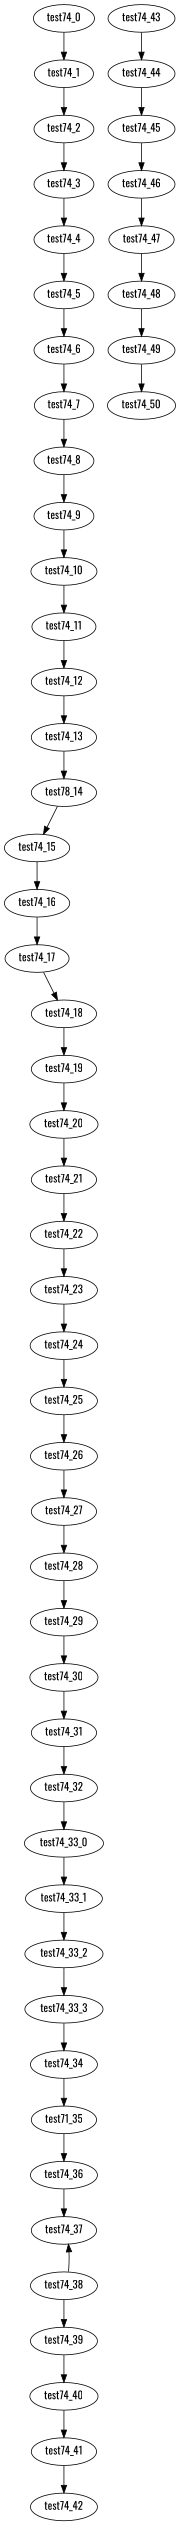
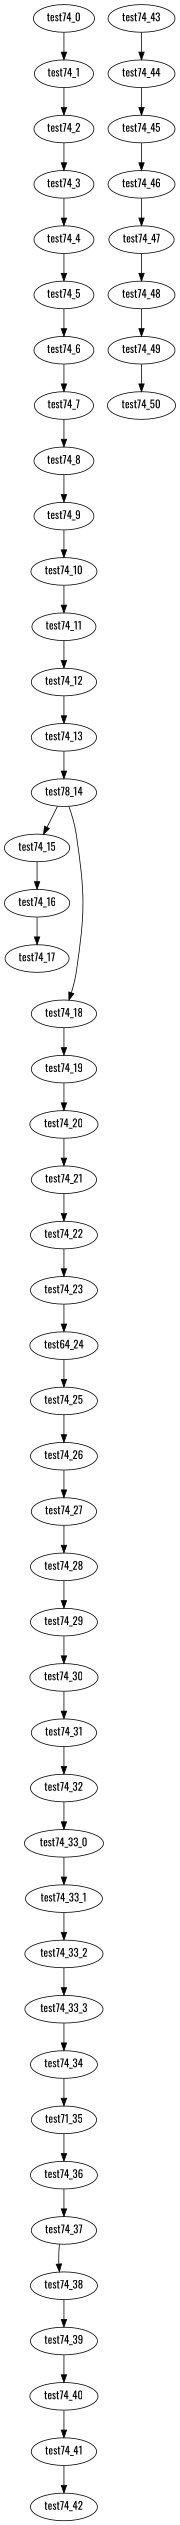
  digraph {
    fontname=Oswald
    node [fontname=Oswald]
    edge [fontname=Oswald]
    test74_0
    test74_1
    test74_2
    test74_3
    test74_4
    test74_5
    test74_6
    test74_7
    test74_8
    test74_9
    test74_10
    test74_11
    test74_12
    test74_13
    n15 [label=test78_14]
    test74_15
    test74_16
    test74_17
    test74_18
    test74_19
    test74_20
    test74_21
    test74_22
    test74_23
-   test74_24
+   test74_24 [label=test64_24]
    test74_25
    test74_26
    test74_27
    test74_28
    test74_29
    test74_30
    test74_31
    test74_32
    test74_33_0
    test74_33_1
    test74_33_2
    test74_33_3
    test74_34
    n39 [label=test71_35]
    test74_36
    test74_37
    test74_38
    test74_39
    test74_40
    test74_41
    test74_42
    test74_43
    test74_44
    test74_45
    test74_46
    test74_47
    test74_48
    test74_49
    test74_50
    test74_0 -> test74_1
    test74_1 -> test74_2
    test74_2 -> test74_3
    test74_3 -> test74_4
    test74_4 -> test74_5
    test74_5 -> test74_6
    test74_6 -> test74_7
    test74_7 -> test74_8
    test74_8 -> test74_9
    test74_9 -> test74_10
    test74_10 -> test74_11
    test74_11 -> test74_12
    test74_12 -> test74_13
    test74_13 -> n15
    n15 -> test74_15
    test74_15 -> test74_16
    test74_16 -> test74_17
-   test74_17 -> test74_18
+   n15 -> test74_18
    test74_18 -> test74_19
    test74_19 -> test74_20
    test74_20 -> test74_21
    test74_21 -> test74_22
    test74_22 -> test74_23
    test74_23 -> test74_24
    test74_24 -> test74_25
    test74_25 -> test74_26
    test74_26 -> test74_27
    test74_27 -> test74_28
    test74_28 -> test74_29
    test74_29 -> test74_30
    test74_30 -> test74_31
    test74_31 -> test74_32
    test74_32 -> test74_33_0
    test74_33_0 -> test74_33_1
    test74_33_1 -> test74_33_2
    test74_33_2 -> test74_33_3
    test74_33_3 -> test74_34
    test74_34 -> n39
    n39 -> test74_36
    test74_36 -> test74_37
-   test74_38 -> test74_37
+   test74_37 -> test74_38
    test74_38 -> test74_39
    test74_39 -> test74_40
    test74_40 -> test74_41
    test74_41 -> test74_42
    test74_43 -> test74_44
    test74_44 -> test74_45
    test74_45 -> test74_46
    test74_46 -> test74_47
    test74_47 -> test74_48
    test74_48 -> test74_49
    test74_49 -> test74_50
  }
